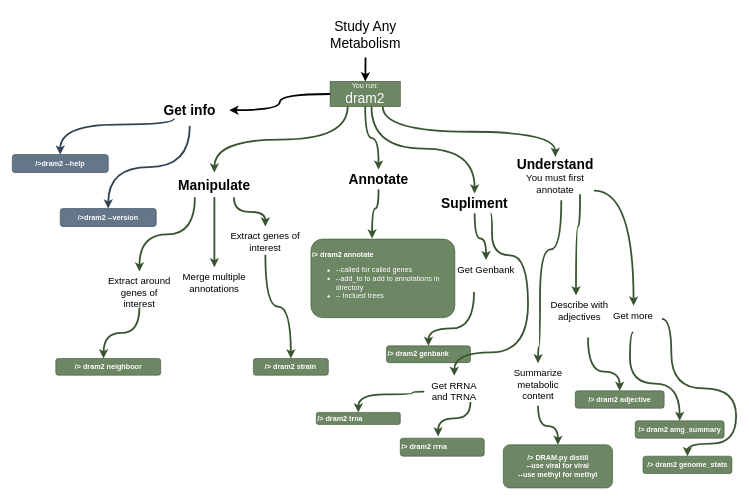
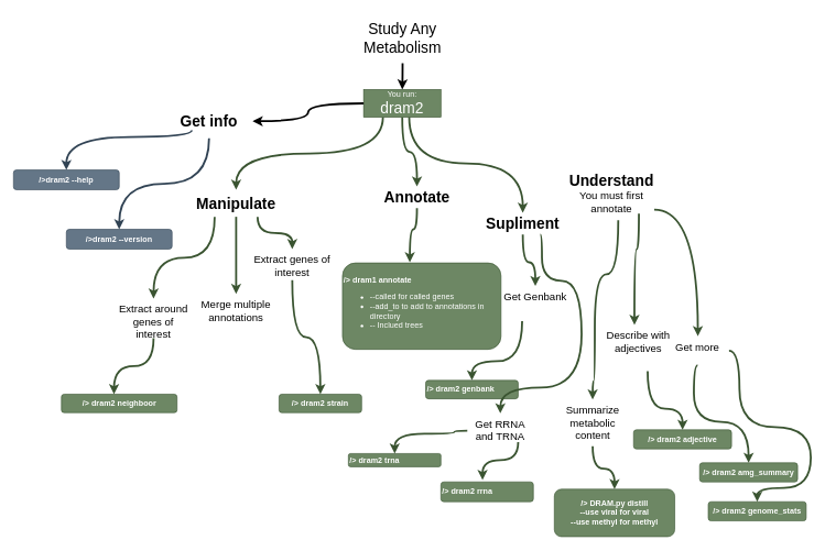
  <mxCell id="0" />
  <mxCell id="1" parent="0" />
  <mxCell id="2" value="&lt;div&gt;&lt;br&gt;&lt;/div&gt;" style="text;html=1;align=center;verticalAlign=middle;resizable=0;points=[];autosize=1;strokeColor=none;fillColor=none;" parent="1" vertex="1"><mxGeometry x="530" y="90" width="20" height="30" as="geometry" /></mxCell>
  <mxCell id="3" style="edgeStyle=orthogonalEdgeStyle;curved=1;rounded=0;orthogonalLoop=1;jettySize=auto;html=1;entryX=0.5;entryY=0;entryDx=0;entryDy=0;strokeWidth=3;fontSize=16;" parent="1" source="4" target="8" edge="1"><mxGeometry relative="1" as="geometry" /></mxCell>
  <mxCell id="4" value="&lt;font style=&quot;font-size: 23px;&quot;&gt;Study Any Metabolism&lt;br&gt;&lt;/font&gt;" style="text;html=1;strokeColor=none;fillColor=none;align=center;verticalAlign=middle;whiteSpace=wrap;rounded=0;" parent="1" vertex="1"><mxGeometry x="519" y="20" width="180" height="75" as="geometry" /></mxCell>
  <mxCell id="5" style="edgeStyle=orthogonalEdgeStyle;curved=1;rounded=0;orthogonalLoop=1;jettySize=auto;html=1;strokeWidth=3;fontSize=23;fillColor=#6d8764;strokeColor=#3A5431;" parent="1" source="8" target="16" edge="1"><mxGeometry relative="1" as="geometry"><mxPoint x="540" y="197" as="sourcePoint" /><Array as="points" /></mxGeometry></mxCell>
- <mxCell id="6" style="edgeStyle=orthogonalEdgeStyle;curved=1;rounded=0;orthogonalLoop=1;jettySize=auto;html=1;exitX=0.75;exitY=1;exitDx=0;exitDy=0;strokeWidth=3;fontSize=23;fillColor=#6d8764;strokeColor=#3A5431;" parent="1" source="8" target="19" edge="1"><mxGeometry relative="1" as="geometry" /></mxCell>
  <mxCell id="7" style="edgeStyle=orthogonalEdgeStyle;curved=1;orthogonalLoop=1;jettySize=auto;html=1;exitX=0.25;exitY=1;exitDx=0;exitDy=0;strokeWidth=3;fillColor=#6d8764;strokeColor=#3A5431;" parent="1" source="8" target="22" edge="1"><mxGeometry relative="1" as="geometry" /></mxCell>
  <mxCell id="8" value="&lt;div&gt;You run:&lt;/div&gt;&lt;div style=&quot;font-size: 23px;&quot;&gt;dram2&lt;br&gt;&lt;/div&gt;" style="rounded=0;whiteSpace=wrap;html=1;fillColor=#6d8764;fontColor=#ffffff;strokeColor=#3A5431;" parent="1" vertex="1"><mxGeometry x="550" y="135" width="117" height="42" as="geometry" /></mxCell>
  <mxCell id="9" value="&lt;div&gt;&lt;b&gt;/&amp;gt;dram2 --version&lt;br&gt;&lt;/b&gt;&lt;/div&gt;" style="rounded=1;whiteSpace=wrap;html=1;fillColor=#647687;fontColor=#ffffff;strokeColor=#314354;" parent="1" vertex="1"><mxGeometry x="100" y="347" width="160" height="30" as="geometry" /></mxCell>
  <mxCell id="10" style="edgeStyle=orthogonalEdgeStyle;curved=1;rounded=0;orthogonalLoop=1;jettySize=auto;html=1;exitX=0.5;exitY=1;exitDx=0;exitDy=0;entryX=0.5;entryY=0;entryDx=0;entryDy=0;strokeWidth=3;fontSize=16;fillColor=#647687;strokeColor=#314354;" parent="1" source="11" target="9" edge="1"><mxGeometry relative="1" as="geometry" /></mxCell>
  <mxCell id="11" value="&lt;font style=&quot;font-size: 23px;&quot;&gt;&lt;b&gt;&lt;font style=&quot;font-size: 23px;&quot;&gt;Get info&lt;br&gt;&lt;/font&gt;&lt;/b&gt;&lt;/font&gt;" style="text;html=1;strokeColor=none;fillColor=none;align=center;verticalAlign=middle;whiteSpace=wrap;rounded=0;" parent="1" vertex="1"><mxGeometry x="250" y="157" width="132" height="52" as="geometry" /></mxCell>
- <mxCell id="12" value="&lt;div align=&quot;left&quot;&gt;&lt;b&gt;/&amp;gt; dram2 annotate&lt;/b&gt;&lt;br&gt;&lt;/div&gt;&lt;ul&gt;&lt;li&gt; --called for called genes&lt;/li&gt;&lt;li&gt;--add_to to add to annotations in directory &lt;/li&gt;&lt;li&gt;-- Inclued trees&lt;br&gt;&lt;/li&gt;&lt;/ul&gt;" style="rounded=1;whiteSpace=wrap;html=1;fillColor=#6d8764;fontColor=#ffffff;strokeColor=#3A5431;align=left;" parent="1" vertex="1"><mxGeometry x="518" y="398" width="240" height="131" as="geometry" /></mxCell>
+ <mxCell id="12" value="&lt;div align=&quot;left&quot;&gt;&lt;b&gt;/&amp;gt; dram1 annotate&lt;/b&gt;&lt;br&gt;&lt;/div&gt;&lt;ul&gt;&lt;li&gt; --called for called genes&lt;/li&gt;&lt;li&gt;--add_to to add to annotations in directory &lt;/li&gt;&lt;li&gt;-- Inclued trees&lt;br&gt;&lt;/li&gt;&lt;/ul&gt;" style="rounded=1;whiteSpace=wrap;html=1;fillColor=#6d8764;fontColor=#ffffff;strokeColor=#3A5431;align=left;" parent="1" vertex="1"><mxGeometry x="518" y="398" width="240" height="131" as="geometry" /></mxCell>
  <mxCell id="13" value="&lt;div&gt;&lt;b&gt;/&amp;gt; DRAM.py distill&lt;/b&gt;&lt;/div&gt;&lt;div&gt;&lt;b&gt;--use viral for viral&lt;/b&gt;&lt;/div&gt;&lt;div&gt;&lt;b&gt;--use methyl for methyl&lt;br&gt;&lt;/b&gt;&lt;/div&gt;" style="rounded=1;whiteSpace=wrap;html=1;fillColor=#6d8764;fontColor=#ffffff;strokeColor=#3A5431;" parent="1" vertex="1"><mxGeometry x="838.75" y="741" width="182.25" height="72" as="geometry" /></mxCell>
  <mxCell id="14" value="&lt;b&gt;/&amp;gt; dram2 strain&lt;br&gt;&lt;/b&gt;" style="rounded=1;whiteSpace=wrap;html=1;fillColor=#6d8764;fontColor=#ffffff;strokeColor=#3A5431;" parent="1" vertex="1"><mxGeometry x="422" y="597" width="125" height="28" as="geometry" /></mxCell>
  <mxCell id="15" value="&lt;b&gt;/&amp;gt; dram2 neighboor&lt;/b&gt;" style="rounded=1;whiteSpace=wrap;html=1;fillColor=#6d8764;fontColor=#ffffff;strokeColor=#3A5431;" parent="1" vertex="1"><mxGeometry x="92.5" y="597" width="175" height="28" as="geometry" /></mxCell>
  <mxCell id="16" value="&lt;font style=&quot;font-size: 23px;&quot;&gt;&lt;b&gt;Annotate&lt;/b&gt;&lt;/font&gt;" style="text;html=1;strokeColor=none;fillColor=none;align=center;verticalAlign=middle;whiteSpace=wrap;rounded=0;fontSize=16;" parent="1" vertex="1"><mxGeometry x="577.75" y="282" width="106" height="33" as="geometry" /></mxCell>
  <mxCell id="17" style="edgeStyle=orthogonalEdgeStyle;curved=1;rounded=0;orthogonalLoop=1;jettySize=auto;html=1;exitX=0.5;exitY=1;exitDx=0;exitDy=0;strokeWidth=3;fontSize=23;fillColor=#6d8764;strokeColor=#3A5431;entryX=0.5;entryY=0;entryDx=0;entryDy=0;" parent="1" source="31" target="36" edge="1"><mxGeometry relative="1" as="geometry"><Array as="points"><mxPoint x="791" y="397" /><mxPoint x="810" y="397" /></Array></mxGeometry></mxCell>
  <mxCell id="18" style="edgeStyle=orthogonalEdgeStyle;curved=1;rounded=0;orthogonalLoop=1;jettySize=auto;html=1;exitX=0.75;exitY=1;exitDx=0;exitDy=0;strokeWidth=3;fontSize=23;fillColor=#6d8764;strokeColor=#3A5431;" parent="1" source="22" target="28" edge="1"><mxGeometry relative="1" as="geometry" /></mxCell>
  <mxCell id="19" value="&lt;div&gt;&lt;font style=&quot;font-size: 23px;&quot;&gt;&lt;b&gt;Understand&lt;/b&gt;&lt;/font&gt;&lt;/div&gt;You must first annotate" style="text;html=1;strokeColor=none;fillColor=none;align=center;verticalAlign=middle;whiteSpace=wrap;rounded=0;fontSize=16;" parent="1" vertex="1"><mxGeometry x="843" y="261" width="165" height="62" as="geometry" /></mxCell>
  <mxCell id="20" style="edgeStyle=orthogonalEdgeStyle;curved=1;rounded=0;orthogonalLoop=1;jettySize=auto;html=1;exitX=0.5;exitY=1;exitDx=0;exitDy=0;strokeWidth=3;fontSize=23;fillColor=#6d8764;strokeColor=#3A5431;" parent="1" source="22" target="29" edge="1"><mxGeometry relative="1" as="geometry" /></mxCell>
  <mxCell id="21" style="edgeStyle=orthogonalEdgeStyle;orthogonalLoop=1;jettySize=auto;html=1;exitX=0.25;exitY=1;exitDx=0;exitDy=0;entryX=0.5;entryY=0;entryDx=0;entryDy=0;curved=1;strokeWidth=3;fillColor=#6d8764;strokeColor=#3A5431;" parent="1" source="22" target="26" edge="1"><mxGeometry relative="1" as="geometry" /></mxCell>
  <mxCell id="22" value="&lt;b&gt;Manipulate&lt;/b&gt;" style="text;html=1;strokeColor=none;fillColor=none;align=center;verticalAlign=middle;whiteSpace=wrap;rounded=0;fontSize=23;" parent="1" vertex="1"><mxGeometry x="292" y="287" width="130" height="41" as="geometry" /></mxCell>
  <mxCell id="23" style="edgeStyle=orthogonalEdgeStyle;curved=1;rounded=0;orthogonalLoop=1;jettySize=auto;html=1;exitX=0.5;exitY=1;exitDx=0;exitDy=0;entryX=0.5;entryY=0;entryDx=0;entryDy=0;strokeWidth=3;fontSize=23;fillColor=#6d8764;strokeColor=#3A5431;" parent="1" target="13" edge="1"><mxGeometry relative="1" as="geometry"><Array as="points"><mxPoint x="897" y="710" /><mxPoint x="930" y="710" /></Array><mxPoint x="896.75" y="676" as="sourcePoint" /></mxGeometry></mxCell>
  <mxCell id="24" value="&lt;div align=&quot;center&quot;&gt;Summarize metabolic content&lt;br&gt;&lt;/div&gt;" style="text;whiteSpace=wrap;html=1;fontSize=16;align=center;" parent="1" vertex="1"><mxGeometry x="841.75" y="605" width="110" height="70" as="geometry" /></mxCell>
  <mxCell id="25" style="edgeStyle=orthogonalEdgeStyle;curved=1;rounded=0;orthogonalLoop=1;jettySize=auto;html=1;exitX=0.5;exitY=1;exitDx=0;exitDy=0;strokeWidth=3;fontSize=23;fillColor=#6d8764;strokeColor=#3A5431;" parent="1" source="26" edge="1"><mxGeometry relative="1" as="geometry"><mxPoint x="172" y="597" as="targetPoint" /></mxGeometry></mxCell>
  <mxCell id="26" value="&lt;div align=&quot;center&quot;&gt;Extract around genes of interest&lt;/div&gt;" style="text;whiteSpace=wrap;html=1;fontSize=16;align=center;" parent="1" vertex="1"><mxGeometry x="172" y="452" width="120" height="60" as="geometry" /></mxCell>
  <mxCell id="27" style="edgeStyle=orthogonalEdgeStyle;curved=1;rounded=0;orthogonalLoop=1;jettySize=auto;html=1;strokeWidth=3;fontSize=23;fillColor=#6d8764;strokeColor=#3A5431;" parent="1" source="28" target="14" edge="1"><mxGeometry relative="1" as="geometry" /></mxCell>
  <mxCell id="28" value="&lt;div align=&quot;center&quot;&gt;Extract genes of interest&lt;/div&gt;" style="text;whiteSpace=wrap;html=1;fontSize=16;align=center;" parent="1" vertex="1"><mxGeometry x="382" y="377" width="120" height="47" as="geometry" /></mxCell>
  <mxCell id="29" value="&lt;div align=&quot;center&quot;&gt;Merge multiple annotations&lt;/div&gt;" style="text;whiteSpace=wrap;html=1;fontSize=16;align=center;" parent="1" vertex="1"><mxGeometry x="297" y="445" width="120" height="47" as="geometry" /></mxCell>
  <mxCell id="30" style="edgeStyle=orthogonalEdgeStyle;curved=1;rounded=0;orthogonalLoop=1;jettySize=auto;html=1;strokeWidth=3;fontSize=23;fillColor=#6d8764;strokeColor=#3A5431;exitX=0.5;exitY=1;exitDx=0;exitDy=0;" edge="1" parent="1" source="16"><mxGeometry relative="1" as="geometry"><mxPoint x="618.5" y="187" as="sourcePoint" /><Array as="points"><mxPoint x="631" y="347" /><mxPoint x="620" y="347" /></Array><mxPoint x="620" y="397" as="targetPoint" /></mxGeometry></mxCell>
  <mxCell id="31" value="&lt;font style=&quot;font-size: 23px;&quot;&gt;&lt;b&gt;Supliment&lt;/b&gt;&lt;/font&gt;" style="text;html=1;strokeColor=none;fillColor=none;align=center;verticalAlign=middle;whiteSpace=wrap;rounded=0;fontSize=16;" vertex="1" parent="1"><mxGeometry x="738" y="322" width="106" height="33" as="geometry" /></mxCell>
  <mxCell id="32" style="edgeStyle=orthogonalEdgeStyle;curved=1;rounded=0;orthogonalLoop=1;jettySize=auto;html=1;strokeWidth=3;fontSize=23;fillColor=#6d8764;strokeColor=#3A5431;entryX=0.5;entryY=0;entryDx=0;entryDy=0;" edge="1" parent="1" source="8" target="31"><mxGeometry relative="1" as="geometry"><mxPoint x="618.5" y="187" as="sourcePoint" /><Array as="points"><mxPoint x="619" y="247" /><mxPoint x="791" y="247" /></Array><mxPoint x="614" y="292" as="targetPoint" /></mxGeometry></mxCell>
  <mxCell id="33" value="&lt;div align=&quot;left&quot;&gt;&lt;b&gt;/&amp;gt; dram2 genbank&lt;/b&gt;&lt;br&gt;&lt;/div&gt;" style="rounded=1;whiteSpace=wrap;html=1;fillColor=#6d8764;fontColor=#ffffff;strokeColor=#3A5431;align=left;" vertex="1" parent="1"><mxGeometry x="644" y="576" width="140" height="28" as="geometry" /></mxCell>
  <mxCell id="34" value="&lt;div align=&quot;left&quot;&gt;&lt;b&gt;/&amp;gt; dram2 trna&lt;/b&gt;&lt;br&gt;&lt;/div&gt;" style="rounded=1;whiteSpace=wrap;html=1;fillColor=#6d8764;fontColor=#ffffff;strokeColor=#3A5431;align=left;" vertex="1" parent="1"><mxGeometry x="527" y="687" width="140" height="20" as="geometry" /></mxCell>
  <mxCell id="35" value="&lt;div align=&quot;left&quot;&gt;&lt;b&gt;/&amp;gt; dram2 rrna&lt;/b&gt;&lt;br&gt;&lt;/div&gt;" style="rounded=1;whiteSpace=wrap;html=1;fillColor=#6d8764;fontColor=#ffffff;strokeColor=#3A5431;align=left;" vertex="1" parent="1"><mxGeometry x="667" y="730" width="140" height="30" as="geometry" /></mxCell>
  <mxCell id="36" value="&lt;div align=&quot;center&quot;&gt;Get Genbank&lt;br&gt;&lt;/div&gt;" style="text;whiteSpace=wrap;html=1;fontSize=16;align=center;" vertex="1" parent="1"><mxGeometry x="760" y="433" width="100" height="53" as="geometry" /></mxCell>
  <mxCell id="37" value="&lt;div align=&quot;center&quot;&gt;Get RRNA and TRNA&lt;br&gt;&lt;/div&gt;" style="text;whiteSpace=wrap;html=1;fontSize=16;align=center;" vertex="1" parent="1"><mxGeometry x="707" y="626" width="100" height="53" as="geometry" /></mxCell>
  <mxCell id="38" style="edgeStyle=orthogonalEdgeStyle;curved=1;rounded=0;orthogonalLoop=1;jettySize=auto;html=1;exitX=0.5;exitY=1;exitDx=0;exitDy=0;strokeWidth=3;fontSize=23;fillColor=#6d8764;strokeColor=#3A5431;entryX=0.5;entryY=0;entryDx=0;entryDy=0;" edge="1" parent="1" target="24"><mxGeometry relative="1" as="geometry"><Array as="points"><mxPoint x="936" y="415" /><mxPoint x="900" y="415" /><mxPoint x="900" y="577" /><mxPoint x="897" y="577" /></Array><mxPoint x="935.5" y="333" as="sourcePoint" /><mxPoint x="1007" y="533" as="targetPoint" /></mxGeometry></mxCell>
  <mxCell id="39" style="edgeStyle=orthogonalEdgeStyle;curved=1;rounded=0;orthogonalLoop=1;jettySize=auto;html=1;strokeWidth=3;fontSize=23;fillColor=#6d8764;strokeColor=#3A5431;exitX=0.75;exitY=1;exitDx=0;exitDy=0;entryX=0.5;entryY=0;entryDx=0;entryDy=0;" edge="1" parent="1" source="31" target="37"><mxGeometry relative="1" as="geometry"><Array as="points"><mxPoint x="820" y="355" /><mxPoint x="820" y="425" /><mxPoint x="880" y="425" /><mxPoint x="880" y="587" /><mxPoint x="757" y="587" /></Array><mxPoint x="945.5" y="343" as="sourcePoint" /><mxPoint x="1017" y="543" as="targetPoint" /></mxGeometry></mxCell>
  <mxCell id="40" style="edgeStyle=orthogonalEdgeStyle;curved=1;rounded=0;orthogonalLoop=1;jettySize=auto;html=1;strokeWidth=3;fontSize=23;fillColor=#6d8764;strokeColor=#3A5431;entryX=0.5;entryY=0;entryDx=0;entryDy=0;" edge="1" parent="1" source="36" target="33"><mxGeometry relative="1" as="geometry"><Array as="points"><mxPoint x="790" y="547" /><mxPoint x="714" y="547" /></Array><mxPoint x="790" y="512" as="sourcePoint" /><mxPoint x="809" y="587" as="targetPoint" /></mxGeometry></mxCell>
  <mxCell id="41" style="edgeStyle=orthogonalEdgeStyle;curved=1;rounded=0;orthogonalLoop=1;jettySize=auto;html=1;strokeWidth=3;fontSize=23;fillColor=#6d8764;strokeColor=#3A5431;entryX=0.5;entryY=0;entryDx=0;entryDy=0;" edge="1" parent="1" source="37" target="34"><mxGeometry relative="1" as="geometry"><Array as="points"><mxPoint x="687" y="653" /><mxPoint x="687" y="657" /><mxPoint x="597" y="657" /></Array><mxPoint x="635" y="722" as="sourcePoint" /><mxPoint x="559" y="812" as="targetPoint" /></mxGeometry></mxCell>
  <mxCell id="42" value="&lt;div&gt;&lt;b&gt;/&amp;gt; dram2 adjective &lt;/b&gt;&lt;/div&gt;" style="rounded=1;whiteSpace=wrap;html=1;fillColor=#6d8764;fontColor=#ffffff;strokeColor=#3A5431;" vertex="1" parent="1"><mxGeometry x="958.75" y="651" width="148.25" height="29" as="geometry" /></mxCell>
  <mxCell id="43" style="edgeStyle=orthogonalEdgeStyle;curved=1;rounded=0;orthogonalLoop=1;jettySize=auto;html=1;entryX=0.5;entryY=0;entryDx=0;entryDy=0;strokeWidth=3;fontSize=23;fillColor=#6d8764;strokeColor=#3A5431;" edge="1" parent="1" source="44" target="42"><mxGeometry relative="1" as="geometry"><Array as="points"><mxPoint x="980" y="619" /><mxPoint x="1033" y="619" /></Array><mxPoint x="1016.75" y="585" as="sourcePoint" /></mxGeometry></mxCell>
  <mxCell id="44" value="&lt;div align=&quot;center&quot;&gt;Describe with adjectives&lt;br&gt;&lt;/div&gt;" style="text;whiteSpace=wrap;html=1;fontSize=16;align=center;" vertex="1" parent="1"><mxGeometry x="911" y="492" width="110" height="70" as="geometry" /></mxCell>
  <mxCell id="45" style="edgeStyle=orthogonalEdgeStyle;curved=1;rounded=0;orthogonalLoop=1;jettySize=auto;html=1;exitX=0.75;exitY=1;exitDx=0;exitDy=0;strokeWidth=3;fontSize=23;fillColor=#6d8764;strokeColor=#3A5431;" edge="1" parent="1" source="19" target="44"><mxGeometry relative="1" as="geometry"><Array as="points"><mxPoint x="967" y="377" /><mxPoint x="960" y="377" /></Array><mxPoint x="1055.5" y="243" as="sourcePoint" /><mxPoint x="1127" y="443" as="targetPoint" /></mxGeometry></mxCell>
  <mxCell id="46" value="&lt;div&gt;&lt;b&gt;/&amp;gt; dram2 amg_summary &lt;/b&gt;&lt;/div&gt;" style="rounded=1;whiteSpace=wrap;html=1;fillColor=#6d8764;fontColor=#ffffff;strokeColor=#3A5431;" vertex="1" parent="1"><mxGeometry x="1058.75" y="701" width="148.25" height="29" as="geometry" /></mxCell>
  <mxCell id="47" style="edgeStyle=orthogonalEdgeStyle;curved=1;rounded=0;orthogonalLoop=1;jettySize=auto;html=1;exitX=0.5;exitY=1;exitDx=0;exitDy=0;entryX=0.5;entryY=0;entryDx=0;entryDy=0;strokeWidth=3;fontSize=23;fillColor=#6d8764;strokeColor=#3A5431;" edge="1" parent="1" source="48" target="46"><mxGeometry relative="1" as="geometry"><Array as="points"><mxPoint x="1050" y="553" /><mxPoint x="1050" y="639" /><mxPoint x="1133" y="639" /></Array></mxGeometry></mxCell>
  <mxCell id="48" value="Get more" style="text;whiteSpace=wrap;html=1;fontSize=16;align=center;" vertex="1" parent="1"><mxGeometry x="1008" y="509" width="95.25" height="44" as="geometry" /></mxCell>
  <mxCell id="49" style="edgeStyle=orthogonalEdgeStyle;curved=1;rounded=0;orthogonalLoop=1;jettySize=auto;html=1;strokeWidth=3;fontSize=23;fillColor=#6d8764;strokeColor=#3A5431;exitX=0.891;exitY=0.903;exitDx=0;exitDy=0;exitPerimeter=0;" edge="1" parent="1" source="19" target="48"><mxGeometry relative="1" as="geometry"><Array as="points"><mxPoint x="1056" y="317" /></Array><mxPoint x="1066.75" y="373" as="sourcePoint" /><mxPoint x="1227" y="493" as="targetPoint" /></mxGeometry></mxCell>
  <mxCell id="50" value="&lt;div&gt;&lt;b&gt;/&amp;gt;dram2 --help&lt;br&gt;&lt;/b&gt;&lt;/div&gt;" style="rounded=1;whiteSpace=wrap;html=1;fillColor=#647687;fontColor=#ffffff;strokeColor=#314354;" vertex="1" parent="1"><mxGeometry x="20" y="257" width="160" height="30" as="geometry" /></mxCell>
  <mxCell id="51" style="edgeStyle=orthogonalEdgeStyle;curved=1;rounded=0;orthogonalLoop=1;jettySize=auto;html=1;entryX=0.5;entryY=0;entryDx=0;entryDy=0;strokeWidth=3;fontSize=16;fillColor=#647687;strokeColor=#314354;" edge="1" parent="1" target="50"><mxGeometry relative="1" as="geometry"><mxPoint x="290" y="197" as="sourcePoint" /><Array as="points"><mxPoint x="100" y="207" /></Array></mxGeometry></mxCell>
  <mxCell id="52" style="edgeStyle=orthogonalEdgeStyle;curved=1;rounded=0;orthogonalLoop=1;jettySize=auto;html=1;strokeWidth=3;fontSize=16;exitX=0;exitY=0.5;exitDx=0;exitDy=0;" edge="1" parent="1" source="8" target="11"><mxGeometry relative="1" as="geometry"><mxPoint x="389.999" y="147" as="sourcePoint" /><mxPoint x="438.44" y="200" as="targetPoint" /></mxGeometry></mxCell>
  <mxCell id="53" value="&lt;div&gt;&lt;b&gt;/&amp;gt; dram2 genome_stats &lt;/b&gt;&lt;/div&gt;" style="rounded=1;whiteSpace=wrap;html=1;fillColor=#6d8764;fontColor=#ffffff;strokeColor=#3A5431;" vertex="1" parent="1"><mxGeometry x="1071.75" y="760" width="148.25" height="29" as="geometry" /></mxCell>
  <mxCell id="54" style="edgeStyle=orthogonalEdgeStyle;curved=1;rounded=0;orthogonalLoop=1;jettySize=auto;html=1;entryX=0.5;entryY=0;entryDx=0;entryDy=0;strokeWidth=3;fontSize=23;fillColor=#6d8764;strokeColor=#3A5431;" edge="1" parent="1" source="48" target="53"><mxGeometry relative="1" as="geometry"><Array as="points"><mxPoint x="1119" y="531" /><mxPoint x="1119" y="647" /><mxPoint x="1227" y="647" /><mxPoint x="1227" y="739" /><mxPoint x="1146" y="739" /></Array><mxPoint x="1119.375" y="619" as="sourcePoint" /><mxPoint x="1142.875" y="710" as="targetPoint" /></mxGeometry></mxCell>
  <mxCell id="55" style="edgeStyle=orthogonalEdgeStyle;curved=1;rounded=0;orthogonalLoop=1;jettySize=auto;html=1;exitX=0.5;exitY=1;exitDx=0;exitDy=0;strokeWidth=3;fontSize=23;fillColor=#6d8764;strokeColor=#3A5431;" edge="1" parent="1"><mxGeometry relative="1" as="geometry"><Array as="points"><mxPoint x="784" y="697" /><mxPoint x="730" y="697" /></Array><mxPoint x="784" y="669.5" as="sourcePoint" /><mxPoint x="730" y="727" as="targetPoint" /></mxGeometry></mxCell>
